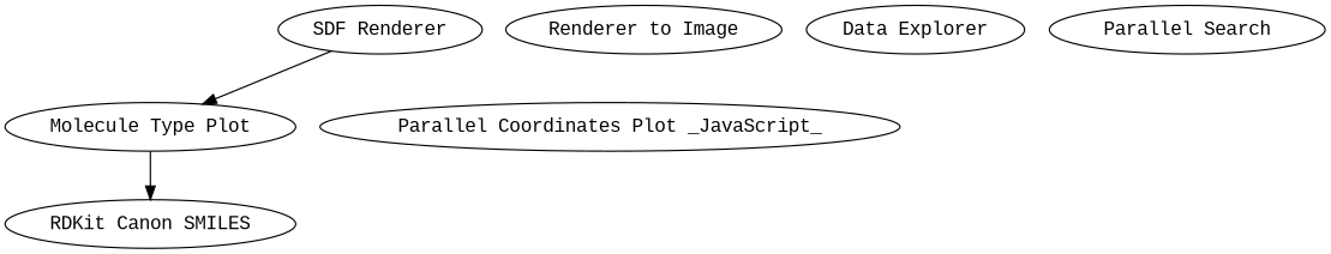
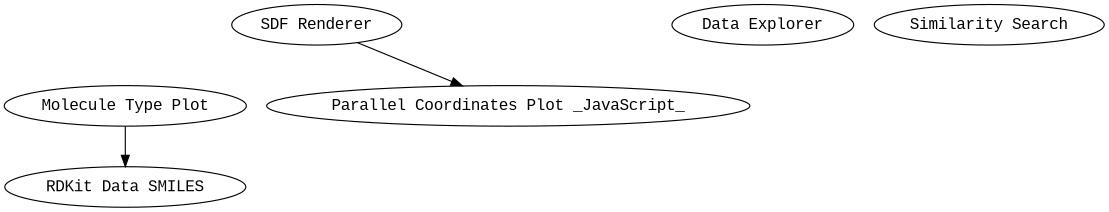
  digraph {
    fontname="Liberation Mono"
    rankdir=TB
    node [fontname="Liberation Mono"]
    edge [fontname="Liberation Mono"]
    n1 [label="SDF Renderer"]
    n2 [label="Molecule Type Plot"]
-   n3 [label="RDKit Canon SMILES"]
+   n3 [label="RDKit Data SMILES"]
    n4 [label="Parallel Coordinates Plot _JavaScript_"]
-   n5 [label="Renderer to Image"]
    n6 [label="Data Explorer"]
-   n7 [label="Parallel Search"]
-   n1 -> n2
+   n7 [label="Similarity Search"]
+   n1 -> n4
    n2 -> n3
  }
